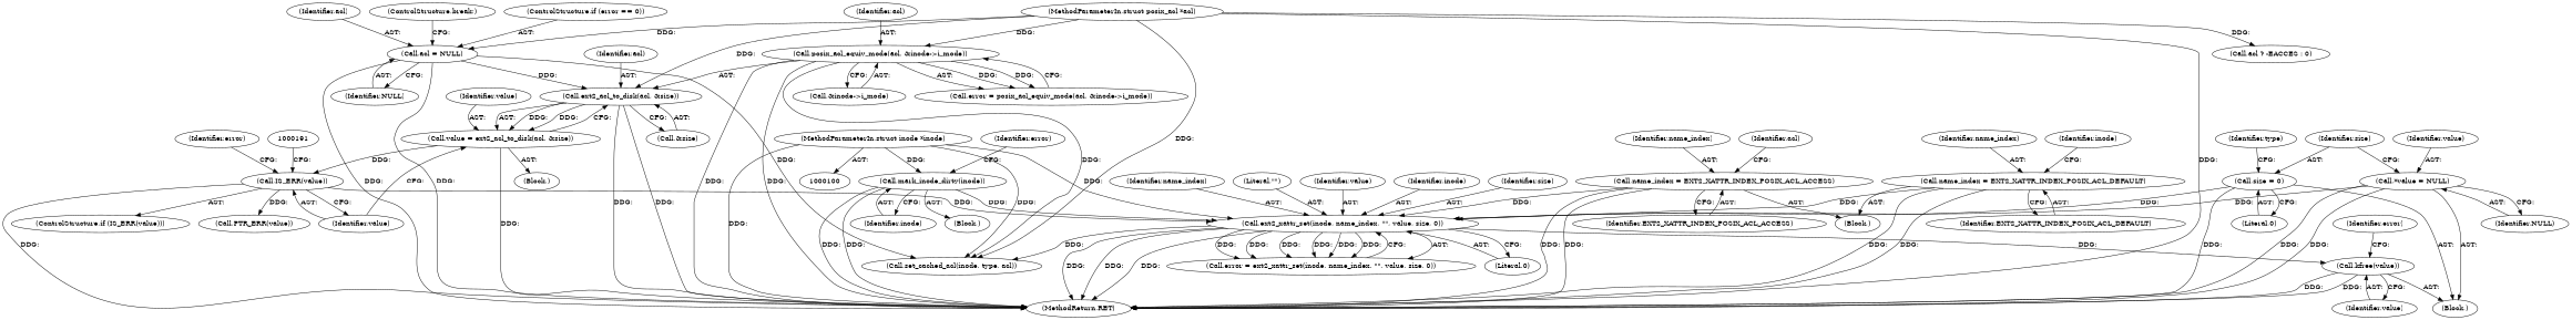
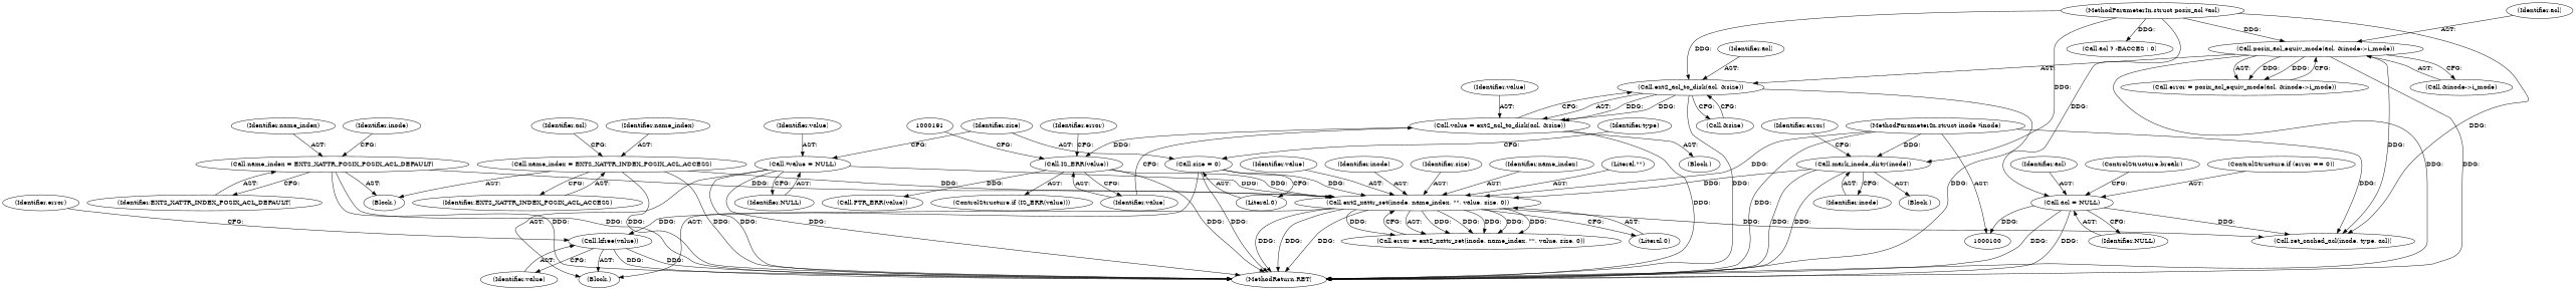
  digraph {
    n1 [label="(Call,kfree(value))"]
    n2 [label="(Block,)"]
    n3 [label="(MethodReturn,RET)"]
    n4 [label="(Identifier,value)"]
    n5 [label="(Call,ext2_xattr_set(inode, name_index, \"\", value, size, 0))"]
    n6 [label="(Call,set_cached_acl(inode, type, acl))"]
    n7 [label="(Call,error = ext2_xattr_set(inode, name_index, \"\", value, size, 0))"]
    n8 [label="(Literal,0)"]
    n9 [label="(Call,mark_inode_dirty(inode))"]
    n10 [label="(Identifier,inode)"]
    n11 [label="(Block,)"]
    n12 [label="(MethodParameterIn,struct inode *inode)"]
    1000100
-   n14 [label="(Call,name_index = EXT2_XATTR_INDEX_POSIX_ACL_DEFAULT)"]
+   n14 [label="(Call,name_index = EXT2_XATTR_POSIX_POSIX_ACL_DEFAULT)"]
    n15 [label="(Identifier,EXT2_XATTR_INDEX_POSIX_ACL_DEFAULT)"]
    n16 [label="(Block,)"]
    n17 [label="(Call,name_index = EXT2_XATTR_INDEX_POSIX_ACL_ACCESS)"]
    n18 [label="(Identifier,EXT2_XATTR_INDEX_POSIX_ACL_ACCESS)"]
    n19 [label="(Call,IS_ERR(value))"]
    n20 [label="(Call,PTR_ERR(value))"]
    n21 [label="(Identifier,value)"]
    n22 [label="(ControlStructure,if (IS_ERR(value)))"]
    n23 [label="(Call,value = ext2_acl_to_disk(acl, &size))"]
    n24 [label="(Call,ext2_acl_to_disk(acl, &size))"]
    n25 [label="(Block,)"]
    n26 [label="(Call,&size)"]
    n27 [label="(Call,acl = NULL)"]
    n28 [label="(Identifier,NULL)"]
    n29 [label="(ControlStructure,if (error == 0))"]
    n30 [label="(MethodParameterIn,struct posix_acl *acl)"]
    n31 [label="(Call,posix_acl_equiv_mode(acl, &inode->i_mode))"]
    n32 [label="(Call,acl ? -EACCES : 0)"]
    n33 [label="(Call,&inode->i_mode)"]
    n34 [label="(Call,error = posix_acl_equiv_mode(acl, &inode->i_mode))"]
    n35 [label="(Call,*value = NULL)"]
    n36 [label="(Identifier,NULL)"]
    n37 [label="(Call,size = 0)"]
    n38 [label="(Literal,0)"]
    n39 [label="(Identifier,name_index)"]
    n40 [label="(Identifier,error)"]
    n41 [label="(Identifier,type)"]
    n42 [label="(Identifier,acl)"]
    n43 [label="(Identifier,value)"]
    n44 [label="(Identifier,acl)"]
    n45 [label="(Literal,\"\")"]
    n46 [label="(Identifier,value)"]
    n47 [label="(Identifier,error)"]
    n48 [label="(Identifier,acl)"]
    n49 [label="(Identifier,error)"]
    n50 [label="(Identifier,value)"]
    n51 [label="(Identifier,name_index)"]
    n52 [label="(Identifier,inode)"]
    n53 [label="(ControlStructure,break;)"]
    n54 [label="(Identifier,size)"]
    n55 [label="(Identifier,size)"]
    n56 [label="(Identifier,name_index)"]
    n57 [label="(Identifier,inode)"]
    n58 [label="(Identifier,acl)"]
    1000191
    n1 -> n2 [label="AST: "]
    n1 -> n3 [label="DDG: "]
    n1 -> n3 [label="DDG: "]
    n1 -> n4 [label="CFG: "]
    n4 -> n1 [label="AST: "]
    n5 -> n1 [label="DDG: "]
    n5 -> n3 [label="DDG: "]
    n5 -> n3 [label="DDG: "]
    n5 -> n3 [label="DDG: "]
    n5 -> n6 [label="DDG: "]
    n5 -> n7 [label="AST: "]
    n5 -> n7 [label="DDG: "]
    n5 -> n7 [label="DDG: "]
    n5 -> n7 [label="DDG: "]
    n5 -> n7 [label="DDG: "]
    n5 -> n7 [label="DDG: "]
    n5 -> n7 [label="DDG: "]
    n5 -> n8 [label="CFG: "]
    n7 -> n5 [label="CFG: "]
    n8 -> n5 [label="AST: "]
    n9 -> n3 [label="DDG: "]
    n9 -> n3 [label="DDG: "]
    n9 -> n5 [label="DDG: "]
    n9 -> n10 [label="CFG: "]
    n9 -> n11 [label="AST: "]
    n10 -> n9 [label="AST: "]
    n12 -> n3 [label="DDG: "]
    n12 -> n5 [label="DDG: "]
    n12 -> n6 [label="DDG: "]
    n12 -> n9 [label="DDG: "]
    n12 -> 1000100 [label="AST: "]
    n14 -> n3 [label="DDG: "]
    n14 -> n3 [label="DDG: "]
    n14 -> n5 [label="DDG: "]
    n14 -> n15 [label="CFG: "]
    n14 -> n16 [label="AST: "]
    n15 -> n14 [label="AST: "]
    n17 -> n3 [label="DDG: "]
    n17 -> n3 [label="DDG: "]
    n17 -> n5 [label="DDG: "]
    n17 -> n16 [label="AST: "]
    n17 -> n18 [label="CFG: "]
    n18 -> n17 [label="AST: "]
    n19 -> n3 [label="DDG: "]
    n19 -> n5 [label="DDG: "]
    n19 -> n20 [label="DDG: "]
    n19 -> n21 [label="CFG: "]
    n19 -> n22 [label="AST: "]
    n21 -> n19 [label="AST: "]
    n21 -> n23 [label="CFG: "]
    n23 -> n3 [label="DDG: "]
    n23 -> n19 [label="DDG: "]
    n23 -> n24 [label="CFG: "]
    n23 -> n25 [label="AST: "]
    n24 -> n3 [label="DDG: "]
    n24 -> n3 [label="DDG: "]
    n24 -> n23 [label="AST: "]
    n24 -> n23 [label="DDG: "]
    n24 -> n23 [label="DDG: "]
    n24 -> n26 [label="CFG: "]
-   n26 -> n24 [label="AST: "]
+   n26 -> n24 [label="CFG: "]
    n27 -> n3 [label="DDG: "]
    n27 -> n3 [label="DDG: "]
    n27 -> n6 [label="DDG: "]
-   n27 -> n24 [label="DDG: "]
+   n27 -> 1000100 [label="DDG: "]
    n27 -> n28 [label="CFG: "]
    n28 -> n27 [label="AST: "]
    n29 -> n27 [label="AST: "]
-   n30 -> n3 [label="DDG: "]
+   n30 -> n9 [label="DDG: "]
    n30 -> n6 [label="DDG: "]
    n30 -> n24 [label="DDG: "]
    n30 -> n27 [label="DDG: "]
    n30 -> n31 [label="DDG: "]
    n30 -> n32 [label="DDG: "]
    n31 -> n3 [label="DDG: "]
    n31 -> n3 [label="DDG: "]
    n31 -> n6 [label="DDG: "]
    n31 -> n24 [label="AST: "]
    n31 -> n33 [label="CFG: "]
    n31 -> n34 [label="AST: "]
    n31 -> n34 [label="DDG: "]
    n31 -> n34 [label="DDG: "]
    n33 -> n31 [label="AST: "]
    n34 -> n31 [label="CFG: "]
    n35 -> n2 [label="AST: "]
    n35 -> n3 [label="DDG: "]
    n35 -> n3 [label="DDG: "]
    n35 -> n5 [label="DDG: "]
    n35 -> n36 [label="CFG: "]
    n36 -> n35 [label="AST: "]
    n37 -> n2 [label="AST: "]
    n37 -> n3 [label="DDG: "]
    n37 -> n5 [label="DDG: "]
    n37 -> n38 [label="CFG: "]
    n38 -> n37 [label="AST: "]
    n39 -> n14 [label="AST: "]
    n40 -> n19 [label="CFG: "]
    n41 -> n37 [label="CFG: "]
    n42 -> n17 [label="CFG: "]
    n43 -> n35 [label="AST: "]
    n44 -> n27 [label="AST: "]
    n45 -> n5 [label="AST: "]
    n46 -> n5 [label="AST: "]
    n47 -> n1 [label="CFG: "]
    n48 -> n31 [label="AST: "]
    n49 -> n9 [label="CFG: "]
    n50 -> n23 [label="AST: "]
    n51 -> n17 [label="AST: "]
    n52 -> n5 [label="AST: "]
    n53 -> n27 [label="CFG: "]
    n54 -> n35 [label="CFG: "]
    n54 -> n37 [label="AST: "]
    n55 -> n5 [label="AST: "]
    n56 -> n5 [label="AST: "]
    n57 -> n14 [label="CFG: "]
    n58 -> n24 [label="AST: "]
    1000191 -> n19 [label="CFG: "]
  }
